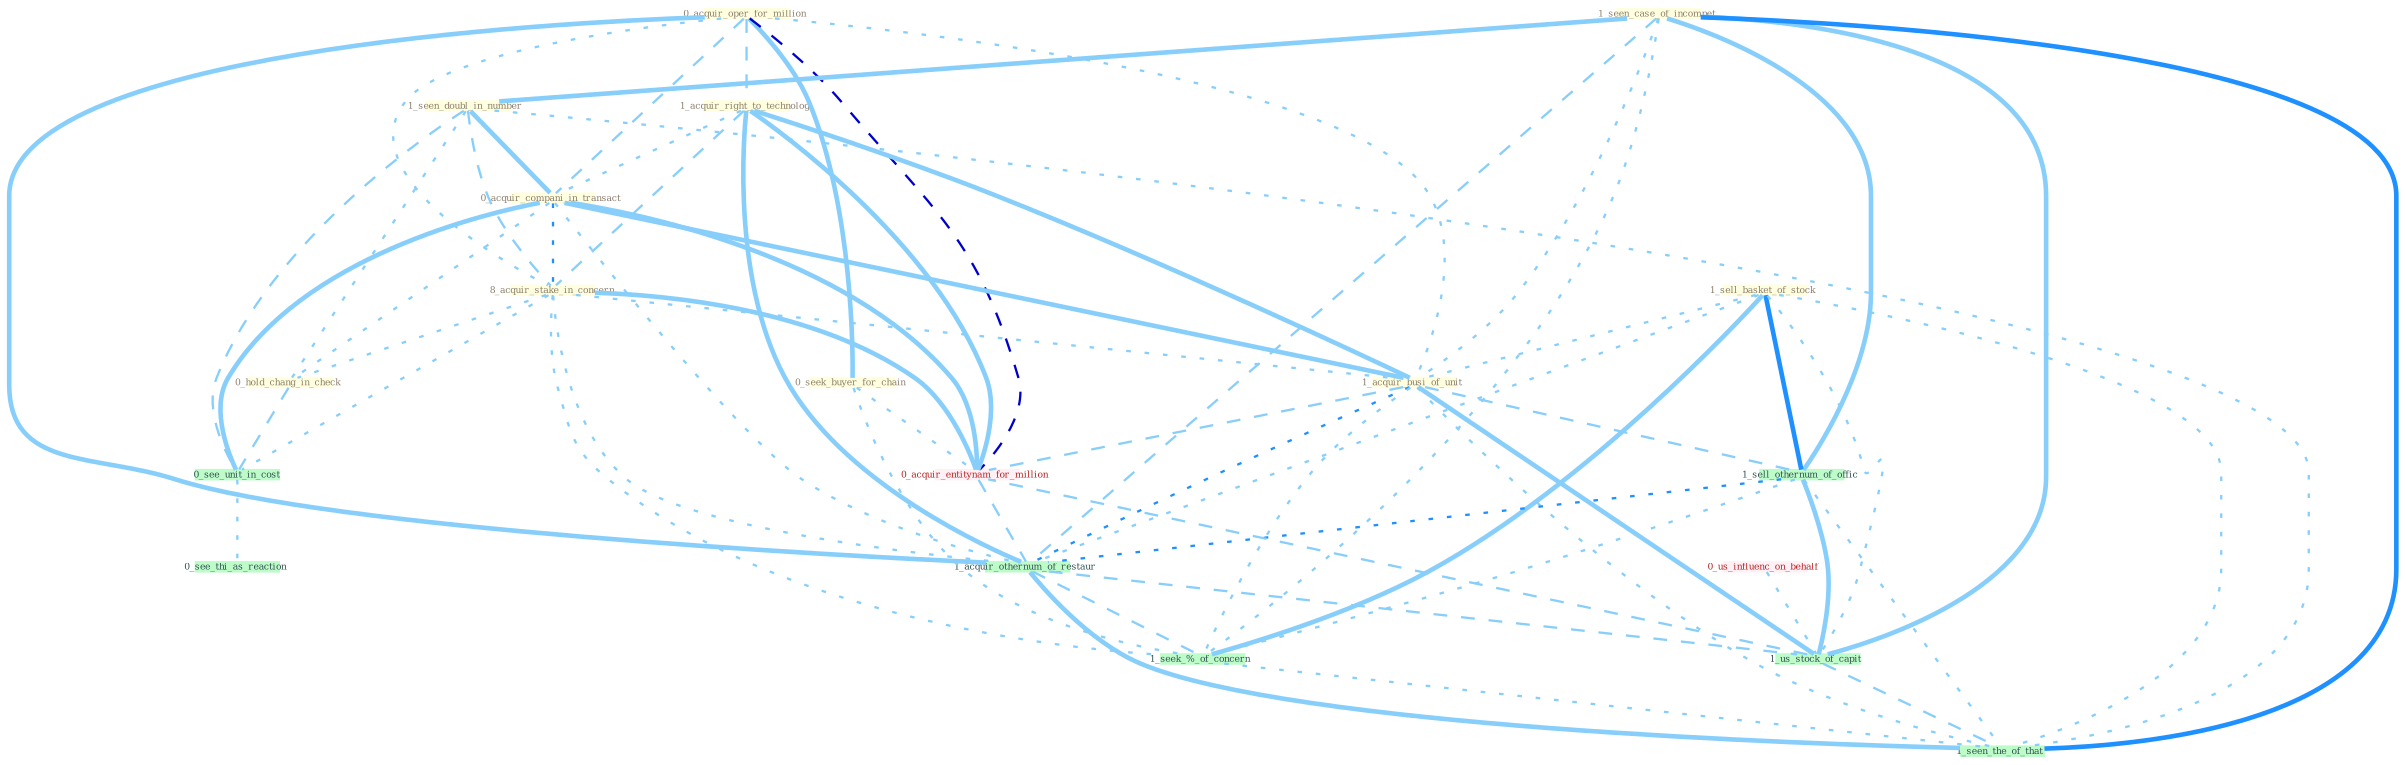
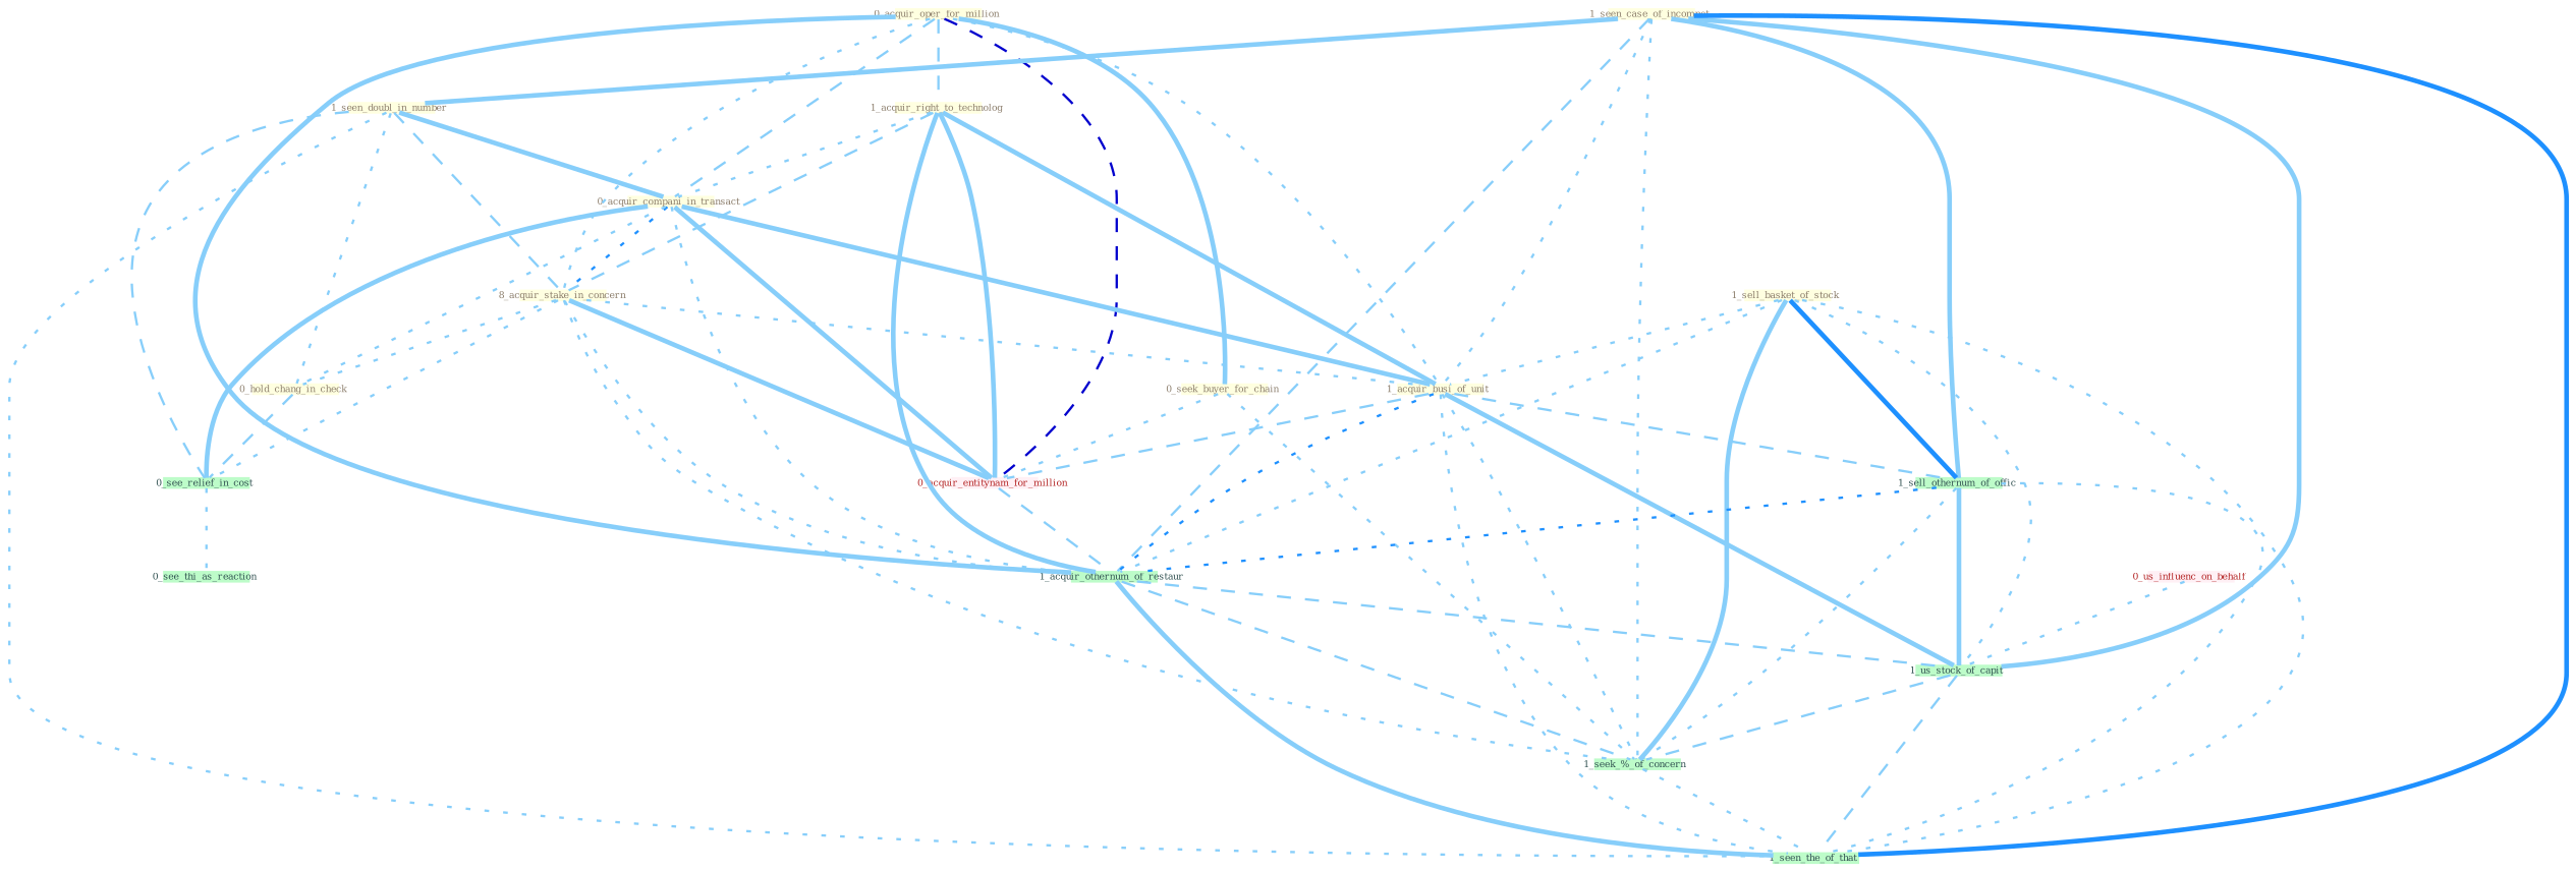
  graph {
    node [color="#ffffe0" fixedsize=true fontcolor="#8b7d6b" fontsize=4 shape=polygon style=filled]
    edge [color="#87cefa" style=dotted w=1]
    "0_acquir_oper_for_million " [height=.06 width=.5]
    "1_seen_case_of_incompet " [height=.06 width=.5]
    "1_sell_basket_of_stock " [height=.06 width=.5]
    "1_seen_doubl_in_number " [height=.06 width=.5]
    "1_acquir_right_to_technolog " [height=.06 width=.5]
    "0_seek_buyer_for_chain " [height=.06 width=.5]
    "0_acquir_compani_in_transact " [height=.06 width=.5]
    n8 [height=.06 label="8_acquir_stake_in_concern" width=.5]
    "0_hold_chang_in_check " [height=.06 width=.5]
    "1_acquir_busi_of_unit " [height=.06 width=.5]
    "0_acquir_entitynam_for_million " [color="#fff0f5" fontcolor="#b22222" height=.06 width=.5]
    "0_us_influenc_on_behalf " [color="#fff0f5" fontcolor="#b22222" height=.06 width=.5]
    "1_acquir_othernum_of_restaur " [color="#BDFCC9" fontcolor="#2f4f4f" height=.06 width=.5]
    "1_sell_othernum_of_offic " [color="#BDFCC9" fontcolor="#2f4f4f" height=.06 width=.5]
    "1_us_stock_of_capit " [color="#BDFCC9" fontcolor="#2f4f4f" height=.06 width=.5]
    "1_seek_%_of_concern " [color="#BDFCC9" fontcolor="#2f4f4f" height=.06 width=.5]
    "1_seen_the_of_that " [color="#BDFCC9" fontcolor="#2f4f4f" height=.06 width=.5]
-   "0_see_relief_in_cost " [color="#BDFCC9" fontcolor="#2f4f4f" height=.06 width=.5 label="0_see_unit_in_cost"]
+   "0_see_relief_in_cost " [color="#BDFCC9" fontcolor="#2f4f4f" height=.06 width=.5]
    "0_see_thi_as_reaction " [color="#BDFCC9" fontcolor="#2f4f4f" height=.06 width=.5]
    subgraph sub_1 {
      "0_acquir_oper_for_million "
      "1_seen_case_of_incompet "
      "1_sell_basket_of_stock "
      "1_seen_doubl_in_number "
      "1_acquir_right_to_technolog "
      "0_seek_buyer_for_chain "
      "0_acquir_compani_in_transact "
      n8
      "0_hold_chang_in_check "
      "1_acquir_busi_of_unit "
    }
    subgraph sub_2 {
      "0_acquir_entitynam_for_million "
      "0_us_influenc_on_behalf "
    }
    "0_acquir_oper_for_million " -- "1_acquir_right_to_technolog " [style=dashed]
    "0_acquir_oper_for_million " -- "0_seek_buyer_for_chain " [style=bold]
    "0_acquir_oper_for_million " -- "0_acquir_compani_in_transact " [style=dashed]
    "0_acquir_oper_for_million " -- n8
    "0_acquir_oper_for_million " -- "1_acquir_busi_of_unit "
    "0_acquir_oper_for_million " -- "0_acquir_entitynam_for_million " [color="#0000cd" style=dashed w=3]
    "0_acquir_oper_for_million " -- "1_acquir_othernum_of_restaur " [style=bold]
    "1_seen_case_of_incompet " -- "1_seen_doubl_in_number " [style=bold]
    "1_seen_case_of_incompet " -- "1_acquir_busi_of_unit "
    "1_seen_case_of_incompet " -- "1_acquir_othernum_of_restaur " [style=dashed]
    "1_seen_case_of_incompet " -- "1_sell_othernum_of_offic " [style=bold]
    "1_seen_case_of_incompet " -- "1_us_stock_of_capit " [style=bold]
    "1_seen_case_of_incompet " -- "1_seek_%_of_concern "
    "1_seen_case_of_incompet " -- "1_seen_the_of_that " [color="#1e90ff" style=bold w=2]
    "1_sell_basket_of_stock " -- "1_acquir_busi_of_unit "
    "1_sell_basket_of_stock " -- "1_acquir_othernum_of_restaur "
    "1_sell_basket_of_stock " -- "1_sell_othernum_of_offic " [color="#1e90ff" style=bold w=2]
    "1_sell_basket_of_stock " -- "1_us_stock_of_capit "
    "1_sell_basket_of_stock " -- "1_seek_%_of_concern " [style=bold]
    "1_sell_basket_of_stock " -- "1_seen_the_of_that "
    "1_seen_doubl_in_number " -- "0_acquir_compani_in_transact " [style=bold]
    "1_seen_doubl_in_number " -- n8 [style=dashed]
    "1_seen_doubl_in_number " -- "0_hold_chang_in_check "
    "1_seen_doubl_in_number " -- "1_seen_the_of_that "
    "1_seen_doubl_in_number " -- "0_see_relief_in_cost " [style=dashed]
    "1_acquir_right_to_technolog " -- "0_acquir_compani_in_transact "
    "1_acquir_right_to_technolog " -- n8 [style=dashed]
    "1_acquir_right_to_technolog " -- "1_acquir_busi_of_unit " [style=bold]
    "1_acquir_right_to_technolog " -- "0_acquir_entitynam_for_million " [style=bold]
    "1_acquir_right_to_technolog " -- "1_acquir_othernum_of_restaur " [style=bold]
    "0_seek_buyer_for_chain " -- "0_acquir_entitynam_for_million "
    "0_seek_buyer_for_chain " -- "1_seek_%_of_concern "
    "0_acquir_compani_in_transact " -- n8 [color="#1e90ff" w=2]
    "0_acquir_compani_in_transact " -- "0_hold_chang_in_check "
    "0_acquir_compani_in_transact " -- "1_acquir_busi_of_unit " [style=bold]
    "0_acquir_compani_in_transact " -- "0_acquir_entitynam_for_million " [style=bold]
    "0_acquir_compani_in_transact " -- "1_acquir_othernum_of_restaur "
    "0_acquir_compani_in_transact " -- "0_see_relief_in_cost " [style=bold]
    n8 -- "0_hold_chang_in_check "
    n8 -- "1_acquir_busi_of_unit "
    n8 -- "0_acquir_entitynam_for_million " [style=bold]
    n8 -- "1_acquir_othernum_of_restaur "
    n8 -- "1_seek_%_of_concern "
    n8 -- "0_see_relief_in_cost "
    "0_hold_chang_in_check " -- "0_see_relief_in_cost " [style=dashed]
    "1_acquir_busi_of_unit " -- "0_acquir_entitynam_for_million " [style=dashed]
    "1_acquir_busi_of_unit " -- "1_acquir_othernum_of_restaur " [color="#1e90ff" w=2]
    "1_acquir_busi_of_unit " -- "1_sell_othernum_of_offic " [style=dashed]
    "1_acquir_busi_of_unit " -- "1_us_stock_of_capit " [style=bold]
    "1_acquir_busi_of_unit " -- "1_seek_%_of_concern "
    "1_acquir_busi_of_unit " -- "1_seen_the_of_that "
    "0_acquir_entitynam_for_million " -- "1_acquir_othernum_of_restaur " [style=dashed]
    "0_us_influenc_on_behalf " -- "1_us_stock_of_capit "
    "1_acquir_othernum_of_restaur " -- "1_us_stock_of_capit " [style=dashed]
    "1_acquir_othernum_of_restaur " -- "1_seek_%_of_concern " [style=dashed]
    "1_acquir_othernum_of_restaur " -- "1_seen_the_of_that " [style=bold]
    "1_sell_othernum_of_offic " -- "1_acquir_othernum_of_restaur " [color="#1e90ff" w=2]
    "1_sell_othernum_of_offic " -- "1_us_stock_of_capit " [style=bold]
    "1_sell_othernum_of_offic " -- "1_seek_%_of_concern "
    "1_sell_othernum_of_offic " -- "1_seen_the_of_that "
-   "1_us_stock_of_capit " -- "0_acquir_entitynam_for_million " [style=dashed]
+   "1_us_stock_of_capit " -- "1_seek_%_of_concern " [style=dashed]
    "1_us_stock_of_capit " -- "1_seen_the_of_that " [style=dashed]
    "1_seek_%_of_concern " -- "1_seen_the_of_that "
    "0_see_relief_in_cost " -- "0_see_thi_as_reaction "
  }
